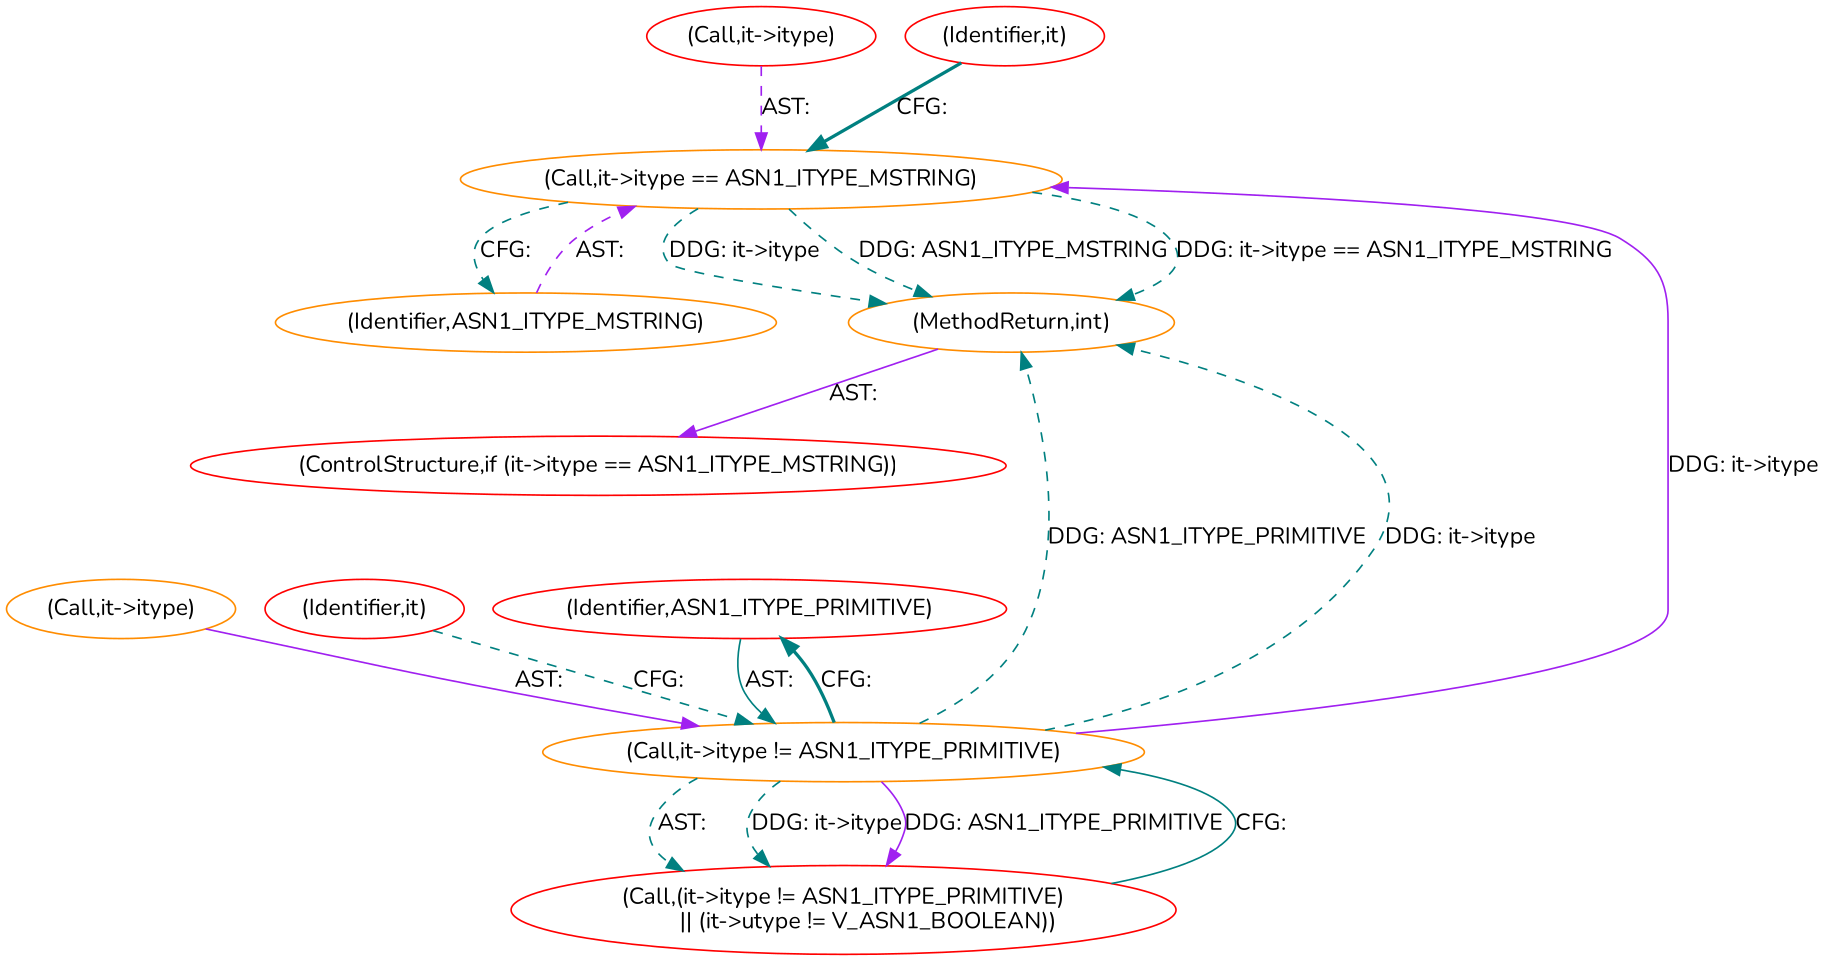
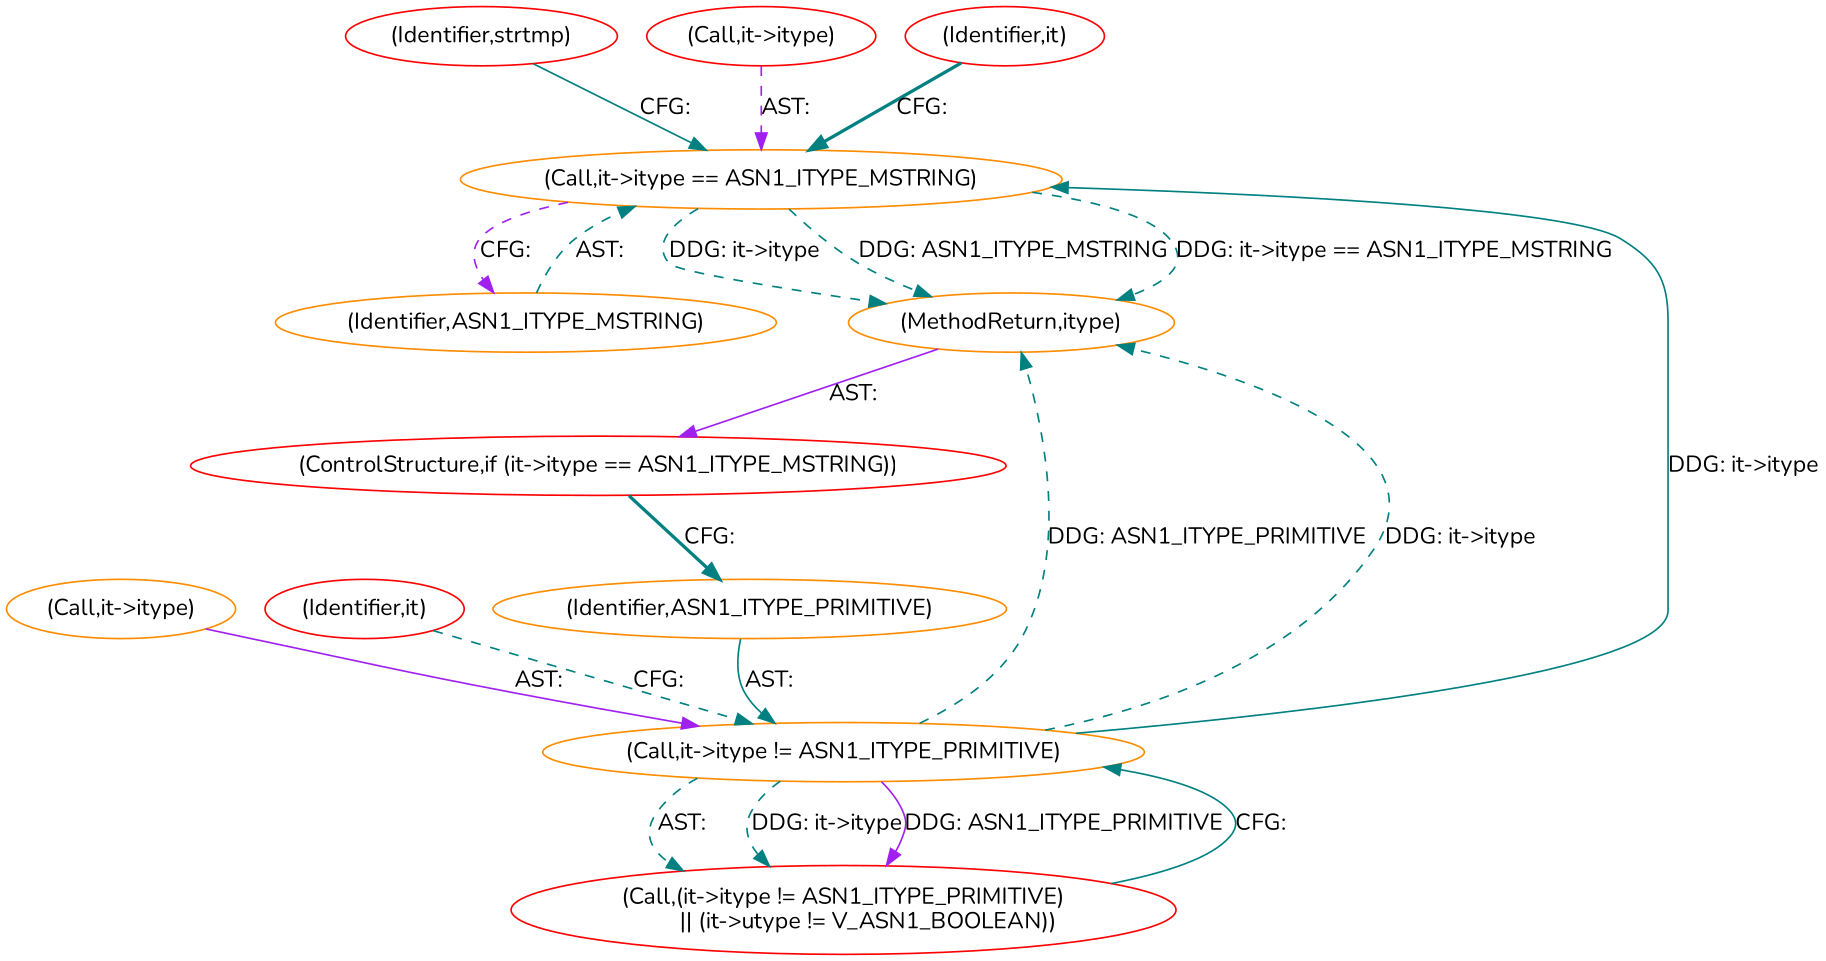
  digraph {
    fontname=Nunito
    node [color=red fontname=Nunito]
    edge [color=teal fontname=Nunito style=dashed]
    n1 [color=darkorange label="(Call,it->itype == ASN1_ITYPE_MSTRING)"]
    n2 [color=darkorange label="(Identifier,ASN1_ITYPE_MSTRING)"]
-   n3 [color=darkorange label="(MethodReturn,int)"]
+   n3 [color=darkorange label="(MethodReturn,itype)"]
    n4 [label="(ControlStructure,if (it->itype == ASN1_ITYPE_MSTRING))"]
    n5 [color=darkorange label="(Call,it->itype != ASN1_ITYPE_PRIMITIVE)"]
-   n6 [label="(Identifier,ASN1_ITYPE_PRIMITIVE)"]
+   n6 [color=darkorange label="(Identifier,ASN1_ITYPE_PRIMITIVE)"]
    n7 [label="(Call,(it->itype != ASN1_ITYPE_PRIMITIVE)\n        || (it->utype != V_ASN1_BOOLEAN))"]
+   n8 [label="(Identifier,strtmp)"]
    n9 [color=darkorange label="(Call,it->itype)"]
    n10 [label="(Call,it->itype)"]
    n11 [label="(Identifier,it)"]
    n12 [label="(Identifier,it)"]
-   n1 -> n2 [label="CFG: "]
+   n1 -> n2 [color=purple label="CFG: "]
    n1 -> n3 [label="DDG: it->itype"]
    n1 -> n3 [label="DDG: ASN1_ITYPE_MSTRING"]
    n1 -> n3 [label="DDG: it->itype == ASN1_ITYPE_MSTRING"]
-   n2 -> n1 [color=purple label="AST: "]
+   n2 -> n1 [label="AST: "]
    n3 -> n4 [color=purple label="AST: " style=solid]
-   n5 -> n1 [color=purple label="DDG: it->itype" style=solid]
+   n5 -> n1 [label="DDG: it->itype" style=solid]
    n5 -> n3 [label="DDG: ASN1_ITYPE_PRIMITIVE"]
    n5 -> n3 [label="DDG: it->itype"]
-   n5 -> n6 [label="CFG: " style=bold]
+   n4 -> n6 [label="CFG: " style=bold]
    n5 -> n7 [label="AST: "]
    n5 -> n7 [label="DDG: it->itype"]
    n5 -> n7 [color=purple label="DDG: ASN1_ITYPE_PRIMITIVE" style=solid]
    n6 -> n5 [label="AST: " style=solid]
    n7 -> n5 [label="CFG: " style=solid]
+   n8 -> n1 [label="CFG: " style=solid]
    n9 -> n5 [color=purple label="AST: " style=solid]
    n10 -> n1 [color=purple label="AST: "]
    n11 -> n5 [label="CFG: "]
    n12 -> n1 [label="CFG: " style=bold]
  }
